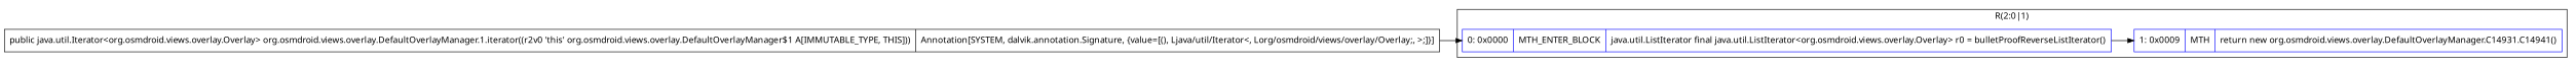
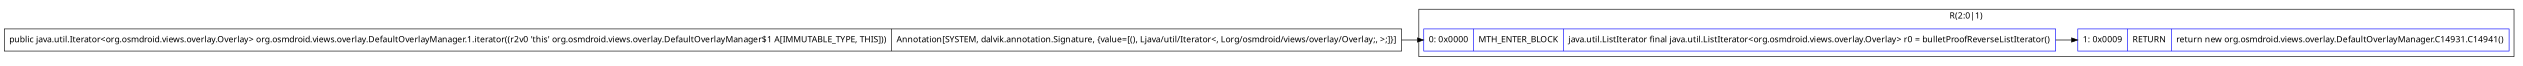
  digraph {
    rankdir=LR
    fontname="Noto Sans"
    node [color=blue shape=record fontname="Noto Sans"]
    edge [fontname="Noto Sans"]
    n1 [label="{0\:\ 0x0000|MTH_ENTER_BLOCK\l|java.util.ListIterator final java.util.ListIterator\<org.osmdroid.views.overlay.Overlay\> r0 = bulletProofReverseListIterator()\l}"]
-   n2 [label="{1\:\ 0x0009|MTH\l|return new org.osmdroid.views.overlay.DefaultOverlayManager.C14931.C14941()\l}"]
+   n2 [label="{1\:\ 0x0009|RETURN\l|return new org.osmdroid.views.overlay.DefaultOverlayManager.C14931.C14941()\l}"]
    n3 [label="{public java.util.Iterator\<org.osmdroid.views.overlay.Overlay\> org.osmdroid.views.overlay.DefaultOverlayManager.1.iterator((r2v0 'this' org.osmdroid.views.overlay.DefaultOverlayManager$1 A[IMMUTABLE_TYPE, THIS]))  | Annotation[SYSTEM, dalvik.annotation.Signature, \{value=[(), Ljava\/util\/Iterator\<, Lorg\/osmdroid\/views\/overlay\/Overlay;, \>;]\}]\l}" color=""]
    subgraph cluster_1 {
      label="R(2:0|1)"
      n1
      n2
    }
    n1 -> n2
    n3 -> n1
  }
